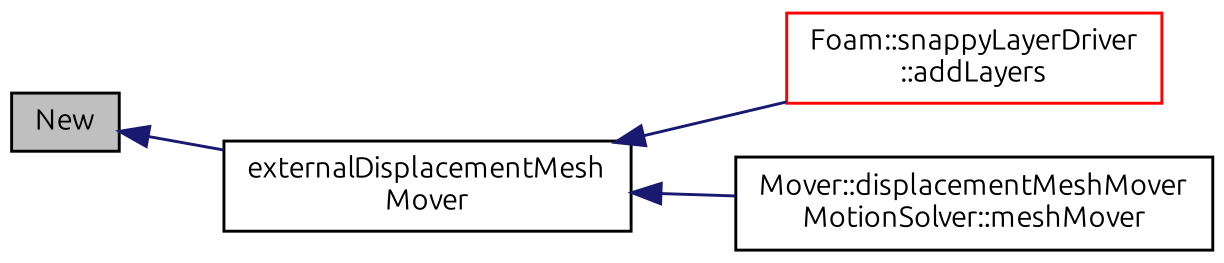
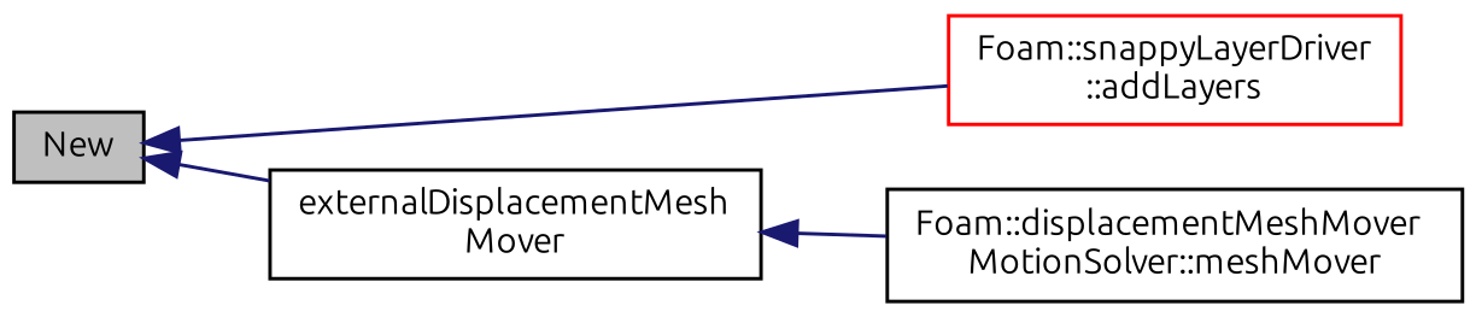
  digraph {
    fontname=Ubuntu
    rankdir=LR
    node [color=black fontname=Ubuntu fontsize=10 shape=record]
    edge [color=midnightblue dir=back fontname=Ubuntu fontsize=10 labelfontname=Helvetica labelfontsize=10 style=solid]
    n1 [fillcolor=grey75 fontcolor=black height=0.2 label=New style=filled width=0.4]
    n2 [color=red height=0.2 label="Foam::snappyLayerDriver\l::addLayers" width=0.4]
    n3 [height=0.2 label="externalDisplacementMesh\lMover" width=0.4]
-   n4 [height=0.2 label="Mover::displacementMeshMover\lMotionSolver::meshMover" width=0.4]
-   n3 -> n2
+   n4 [height=0.2 label="Foam::displacementMeshMover\lMotionSolver::meshMover" width=0.4]
+   n1 -> n2
    n1 -> n3
    n3 -> n4
  }
